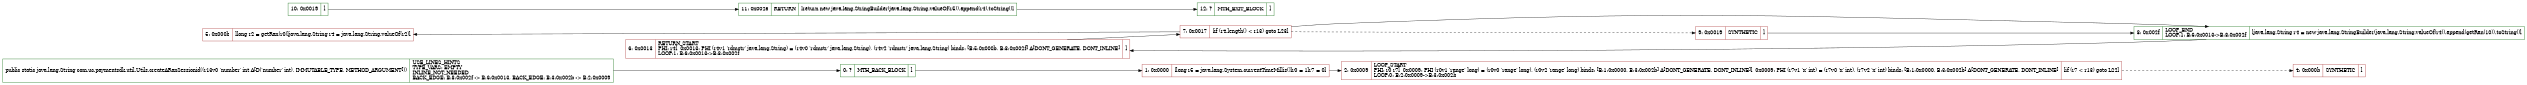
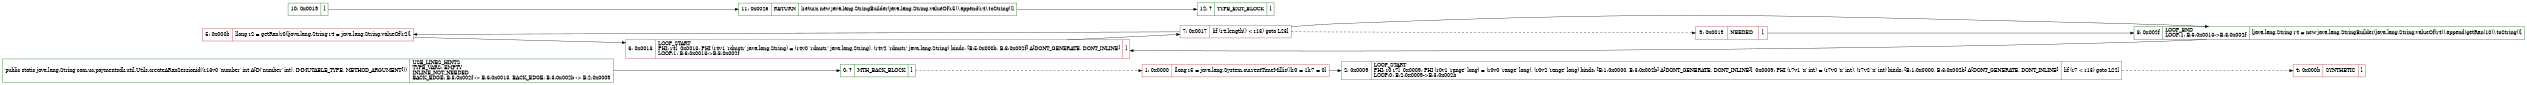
  digraph {
    rankdir=LR
    node [color=brown shape=record]
    n1 [color=darkgreen label="{0\:\ ?|MTH_BACK_BLOCK\l|l}"]
    n2 [label="{1\:\ 0x0000|llong r5 = java.lang.System.currentTimeMillis()lr0 = 1lr7 = 0l}"]
    n3 [label="{2\:\ 0x0009|LOOP_START\lPHI: r0 r7l  0x0009: PHI (r0v1 'range' long) = (r0v0 'range' long), (r0v2 'range' long) binds: [B:1:0x0000, B:3:0x002b] A[DONT_GENERATE, DONT_INLINE]l  0x0009: PHI (r7v1 'x' int) = (r7v0 'x' int), (r7v2 'x' int) binds: [B:1:0x0000, B:3:0x002b] A[DONT_GENERATE, DONT_INLINE]\lLOOP:0: B:2:0x0009\-\>B:3:0x002b\l|lif (r7 \< r13) goto L22l}"]
    n4 [label="{4\:\ 0x000b|SYNTHETIC\l|l}"]
    n5 [label="{5\:\ 0x000b|llong r2 = getRan(r0)ljava.lang.String r4 = java.lang.String.valueOf(r2)l}"]
-   n6 [label="{6\:\ 0x0013|RETURN_START\lPHI: r4l  0x0013: PHI (r4v1 'rdmstr' java.lang.String) = (r4v0 'rdmstr' java.lang.String), (r4v2 'rdmstr' java.lang.String) binds: [B:5:0x000b, B:8:0x002f] A[DONT_GENERATE, DONT_INLINE]\lLOOP:1: B:6:0x0013\-\>B:8:0x002f\l|l}"]
+   n6 [label="{6\:\ 0x0013|LOOP_START\lPHI: r4l  0x0013: PHI (r4v1 'rdmstr' java.lang.String) = (r4v0 'rdmstr' java.lang.String), (r4v2 'rdmstr' java.lang.String) binds: [B:5:0x000b, B:8:0x002f] A[DONT_GENERATE, DONT_INLINE]\lLOOP:1: B:6:0x0013\-\>B:8:0x002f\l|l}"]
    n7 [label="{7\:\ 0x0017|lif (r4.length() \< r13) goto L23l}"]
    n8 [color=darkgreen label="{8\:\ 0x002f|LOOP_END\lLOOP:1: B:6:0x0013\-\>B:8:0x002f\l|ljava.lang.String r4 = new java.lang.StringBuilder(java.lang.String.valueOf(r4)).append(getRan(10)).toString()l}"]
-   n9 [label="{9\:\ 0x0019|SYNTHETIC\l|l}"]
+   n9 [label="{9\:\ 0x0019|NEEDED\l|l}"]
    n10 [color=darkgreen label="{10\:\ 0x0019|l}"]
    n11 [color=darkgreen label="{11\:\ 0x002a|RETURN\l|lreturn new java.lang.StringBuilder(java.lang.String.valueOf(r5)).append(r4).toString()l}"]
-   n12 [color=darkgreen label="{12\:\ ?|MTH_EXIT_BLOCK\l|l}"]
+   n12 [color=darkgreen label="{12\:\ ?|TYPE_EXIT_BLOCK\l|l}"]
    n13 [color=darkgreen label="{public static java.lang.String com.uc.paymentsdk.util.Utils.createARanSessionid((r13v0 'number' int A[D('number' int), IMMUTABLE_TYPE, METHOD_ARGUMENT]))  | USE_LINES_HINTS\lTYPE_VARS: EMPTY\lINLINE_NOT_NEEDED\lBACK_EDGE: B:8:0x002f \-\> B:6:0x0013, BACK_EDGE: B:3:0x002b \-\> B:2:0x0009\l}"]
-   n1 -> n2
+   n1 -> n2 [style=dashed]
    n2 -> n3
    n3 -> n4 [style=dashed]
+   n5 -> n6
    n6 -> n7
    n7 -> n5
    n7 -> n8
    n7 -> n9 [style=dashed]
    n8 -> n6
    n9 -> n8
    n10 -> n11
    n11 -> n12
    n13 -> n1
  }
